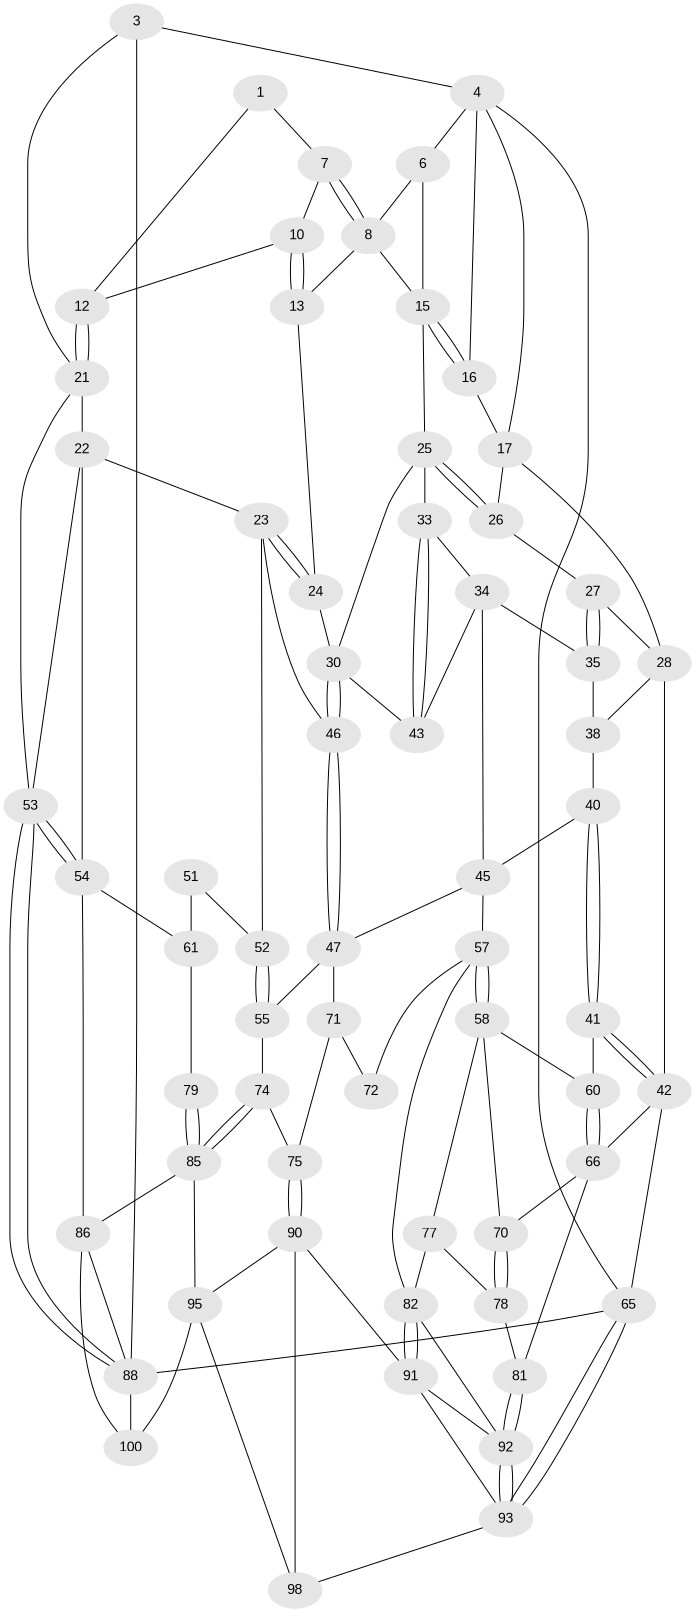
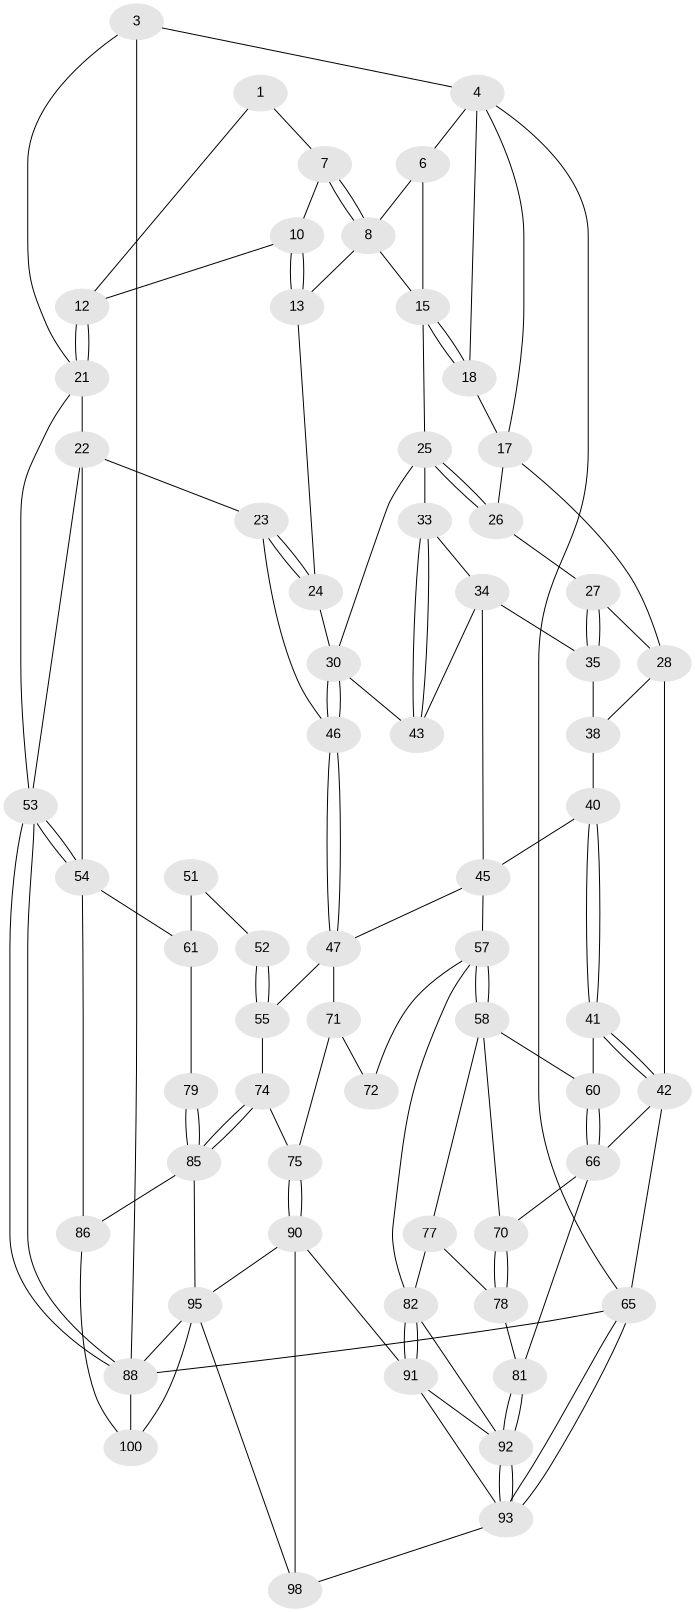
  graph {
    fontname="Liberation Sans"
    node [color=gray90 fontname="Liberation Sans" style=filled]
    edge [fontname="Liberation Sans"]
    1 [super="+2"]
    7
    12
    4 [super="+5"]
    3
    21 [super="+36"]
    88 [super="+102"]
    8 [super="+14"]
    10 [super="+11"]
    6 [super="+9"]
-   16
+   16 [label=18]
    17 [super="+18"]
    65
    22 [super="+50"]
    53
    100
    15 [super="+19"]
    26
    28 [super="+29"]
    93 [super="+99"]
    13 [super="+20"]
    25 [super="+32"]
    24
    30 [super="+31"]
    33
    27
    38 [super="+39"]
    42 [super="+64"]
    23 [super="+49"]
    54 [super="+68"]
    46
    52
    51
    61 [super="+69"]
    86 [super="+89"]
    47 [super="+56"]
    55 [super="+63"]
    43
    34 [super="+44"]
    35 [super="+37"]
    40
    66 [super="+67"]
    45 [super="+48"]
    57 [super="+73"]
    41
    60
    70
    81
    71 [super="+76"]
    58 [super="+59"]
    72
    82 [super="+83"]
    74
    75
    79
    85 [super="+87"]
    77 [super="+84"]
    92 [super="+94"]
    91 [super="+97"]
    78 [super="+80"]
    98
    90 [super="+96"]
    95 [super="+101"]
    1 -- 7
    1 -- 12
    7 -- 8
    7 -- 8
    7 -- 10
    12 -- 21
    12 -- 21
    4 -- 6
    4 -- 16
    4 -- 17
    4 -- 65
    3 -- 4
    3 -- 21
    3 -- 88
    21 -- 22
    21 -- 53
    88 -- 100
    8 -- 15
    8 -- 13
    10 -- 12
    10 -- 13 [weight=2]
    10 -- 13
    6 -- 8
    6 -- 15
    16 -- 17
    17 -- 26
    17 -- 28
    65 -- 88
    65 -- 93
    65 -- 93
    22 -- 53
    22 -- 23
    22 -- 54
    53 -- 88
    53 -- 88
    53 -- 54
    53 -- 54
    15 -- 16
    15 -- 16
    15 -- 25
    26 -- 27
    28 -- 38
    28 -- 42
    93 -- 98
    13 -- 24
    25 -- 26
    25 -- 26
    25 -- 30
    25 -- 33
    24 -- 30
    30 -- 46
    30 -- 46
    30 -- 43
    33 -- 43
    33 -- 43
    33 -- 34
    27 -- 28
    27 -- 35
    27 -- 35
    38 -- 40
    42 -- 65
    42 -- 66
    23 -- 24
    23 -- 24
    23 -- 46
-   23 -- 52
    54 -- 61
    54 -- 86
    46 -- 47
    46 -- 47
    52 -- 55
    52 -- 55
    51 -- 52
    51 -- 61
    61 -- 79
-   86 -- 88
+   95 -- 88
    86 -- 100
    47 -- 55
    47 -- 71
    55 -- 74
    34 -- 43
    34 -- 35
    34 -- 45
    35 -- 38 [weight=2]
    40 -- 45
    40 -- 41
    40 -- 41
    66 -- 70
    66 -- 81
    45 -- 47
    45 -- 57
    57 -- 58
    57 -- 58
    57 -- 72
    57 -- 82
    41 -- 42
    41 -- 42
    41 -- 60
    60 -- 66
    60 -- 66
    70 -- 78
    70 -- 78
    81 -- 92
    81 -- 92
    71 -- 72 [weight=2]
    71 -- 75
    58 -- 60
    58 -- 70
    58 -- 77
    82 -- 92
    82 -- 91
    82 -- 91
    74 -- 75
    74 -- 85
    74 -- 85
    75 -- 90
    75 -- 90
    79 -- 85
    79 -- 85
    85 -- 86
    85 -- 95
    77 -- 82
    77 -- 78 [weight=2]
    92 -- 93
    92 -- 93
    91 -- 93
    91 -- 92
    78 -- 81
    90 -- 91
    90 -- 98
    90 -- 95
    95 -- 100
    95 -- 98
  }
